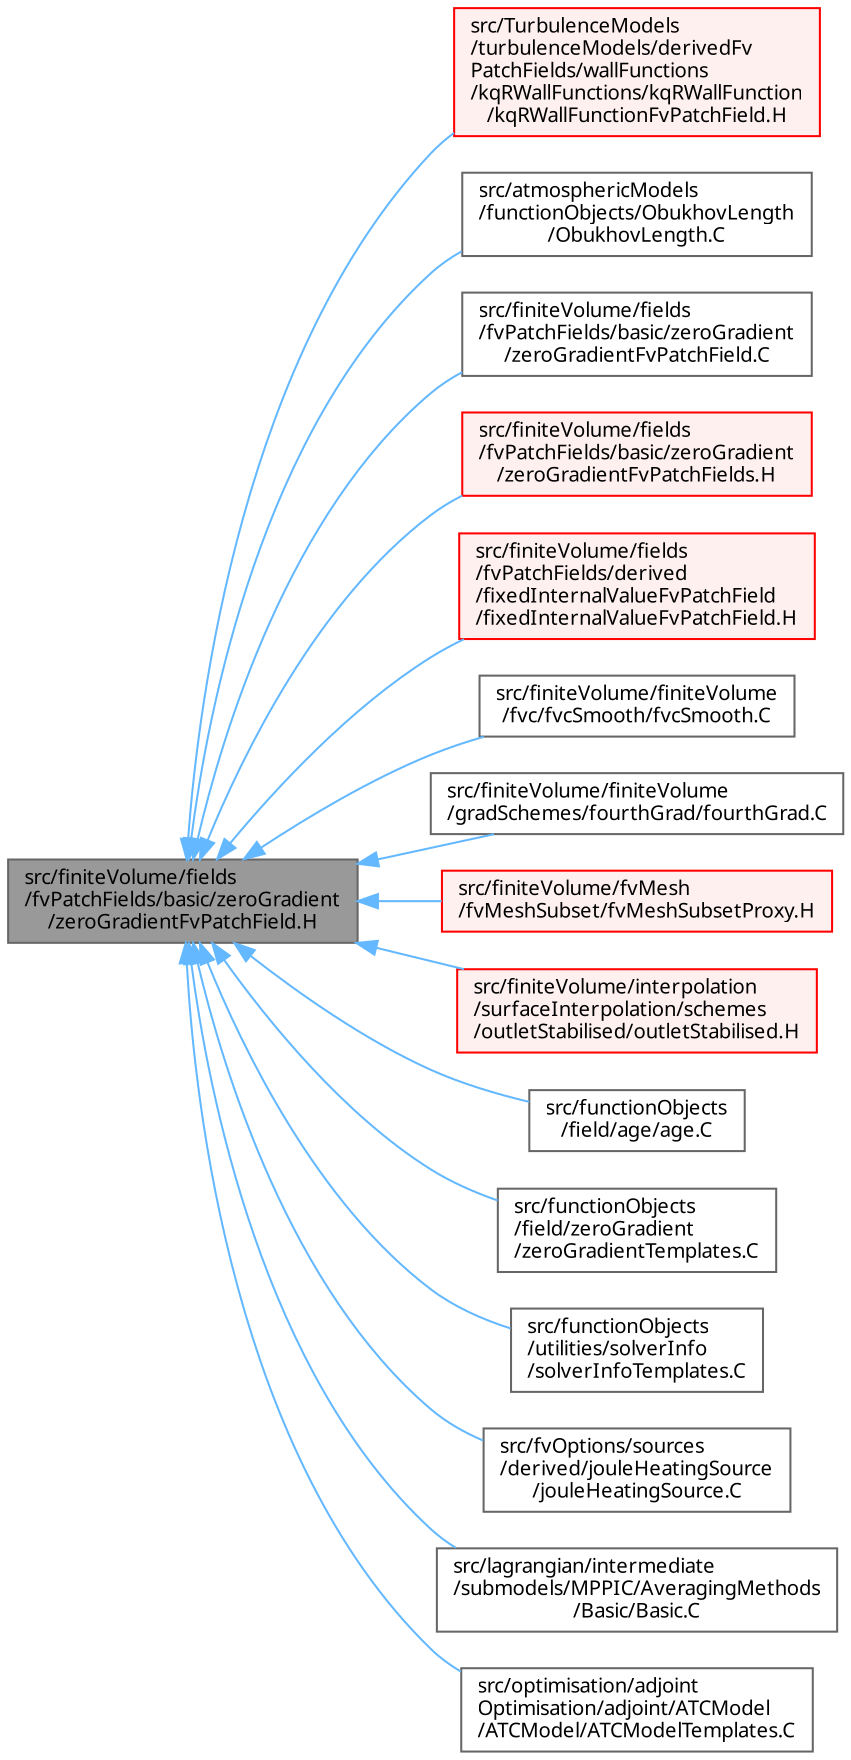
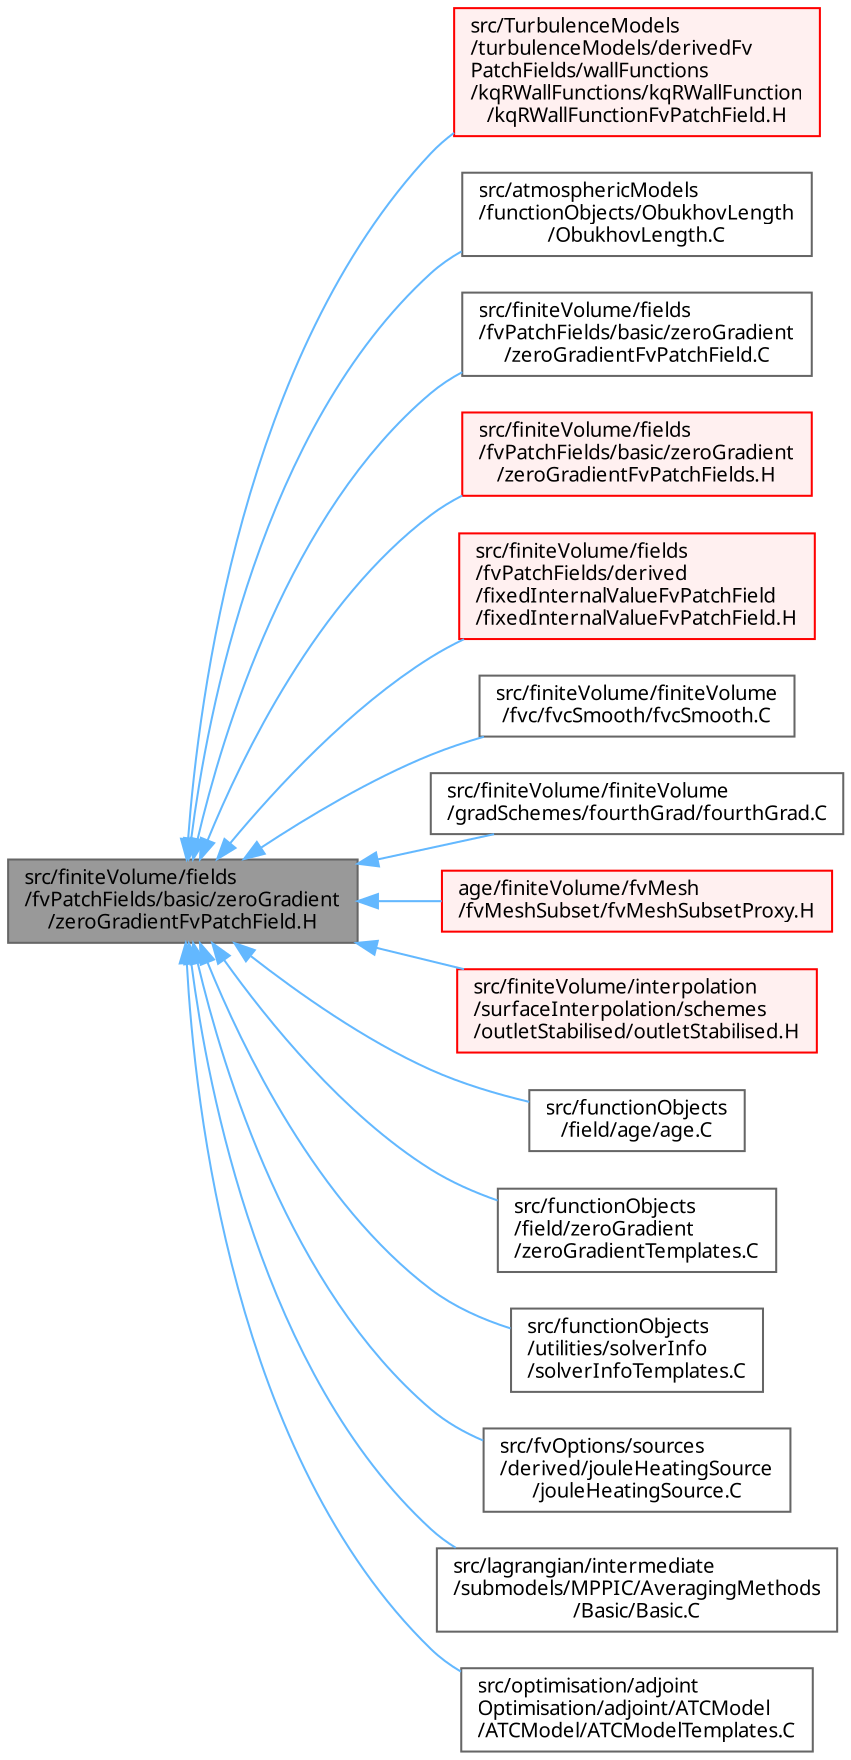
  digraph {
    rankdir=LR
    fontname="Noto Sans"
    node [color=grey40 fillcolor=white fontname="Noto Sans" fontsize=10 shape=box style=filled]
    edge [color=steelblue1 dir=back fontname="Noto Sans" fontsize=10 labelfontname=Helvetica labelfontsize=10 style=solid]
    n1 [color=gray40 fillcolor=grey60 fontcolor=black height=0.2 label="src/finiteVolume/fields\l/fvPatchFields/basic/zeroGradient\l/zeroGradientFvPatchField.H" width=0.4]
    n2 [color=red fillcolor="#FFF0F0" height=0.2 label="src/TurbulenceModels\l/turbulenceModels/derivedFv\lPatchFields/wallFunctions\l/kqRWallFunctions/kqRWallFunction\l/kqRWallFunctionFvPatchField.H" width=0.4]
    n3 [height=0.2 label="src/atmosphericModels\l/functionObjects/ObukhovLength\l/ObukhovLength.C" width=0.4]
    n4 [height=0.2 label="src/finiteVolume/fields\l/fvPatchFields/basic/zeroGradient\l/zeroGradientFvPatchField.C" width=0.4]
    n5 [color=red fillcolor="#FFF0F0" height=0.2 label="src/finiteVolume/fields\l/fvPatchFields/basic/zeroGradient\l/zeroGradientFvPatchFields.H" width=0.4]
    n6 [color=red fillcolor="#FFF0F0" height=0.2 label="src/finiteVolume/fields\l/fvPatchFields/derived\l/fixedInternalValueFvPatchField\l/fixedInternalValueFvPatchField.H" width=0.4]
    n7 [height=0.2 label="src/finiteVolume/finiteVolume\l/fvc/fvcSmooth/fvcSmooth.C" width=0.4]
    n8 [height=0.2 label="src/finiteVolume/finiteVolume\l/gradSchemes/fourthGrad/fourthGrad.C" width=0.4]
-   n9 [color=red fillcolor="#FFF0F0" height=0.2 label="src/finiteVolume/fvMesh\l/fvMeshSubset/fvMeshSubsetProxy.H" width=0.4]
+   n9 [color=red fillcolor="#FFF0F0" height=0.2 label="age/finiteVolume/fvMesh\l/fvMeshSubset/fvMeshSubsetProxy.H" width=0.4]
    n10 [color=red fillcolor="#FFF0F0" height=0.2 label="src/finiteVolume/interpolation\l/surfaceInterpolation/schemes\l/outletStabilised/outletStabilised.H" width=0.4]
    n11 [height=0.2 label="src/functionObjects\l/field/age/age.C" width=0.4]
    n12 [height=0.2 label="src/functionObjects\l/field/zeroGradient\l/zeroGradientTemplates.C" width=0.4]
    n13 [height=0.2 label="src/functionObjects\l/utilities/solverInfo\l/solverInfoTemplates.C" width=0.4]
    n14 [height=0.2 label="src/fvOptions/sources\l/derived/jouleHeatingSource\l/jouleHeatingSource.C" width=0.4]
    n15 [height=0.2 label="src/lagrangian/intermediate\l/submodels/MPPIC/AveragingMethods\l/Basic/Basic.C" width=0.4]
    n16 [height=0.2 label="src/optimisation/adjoint\lOptimisation/adjoint/ATCModel\l/ATCModel/ATCModelTemplates.C" width=0.4]
    n1 -> n2
    n1 -> n3
    n1 -> n4
    n1 -> n5
    n1 -> n6
    n1 -> n7
    n1 -> n8
    n1 -> n9
    n1 -> n10
    n1 -> n11
    n1 -> n12
    n1 -> n13
    n1 -> n14
    n1 -> n15
    n1 -> n16
  }
